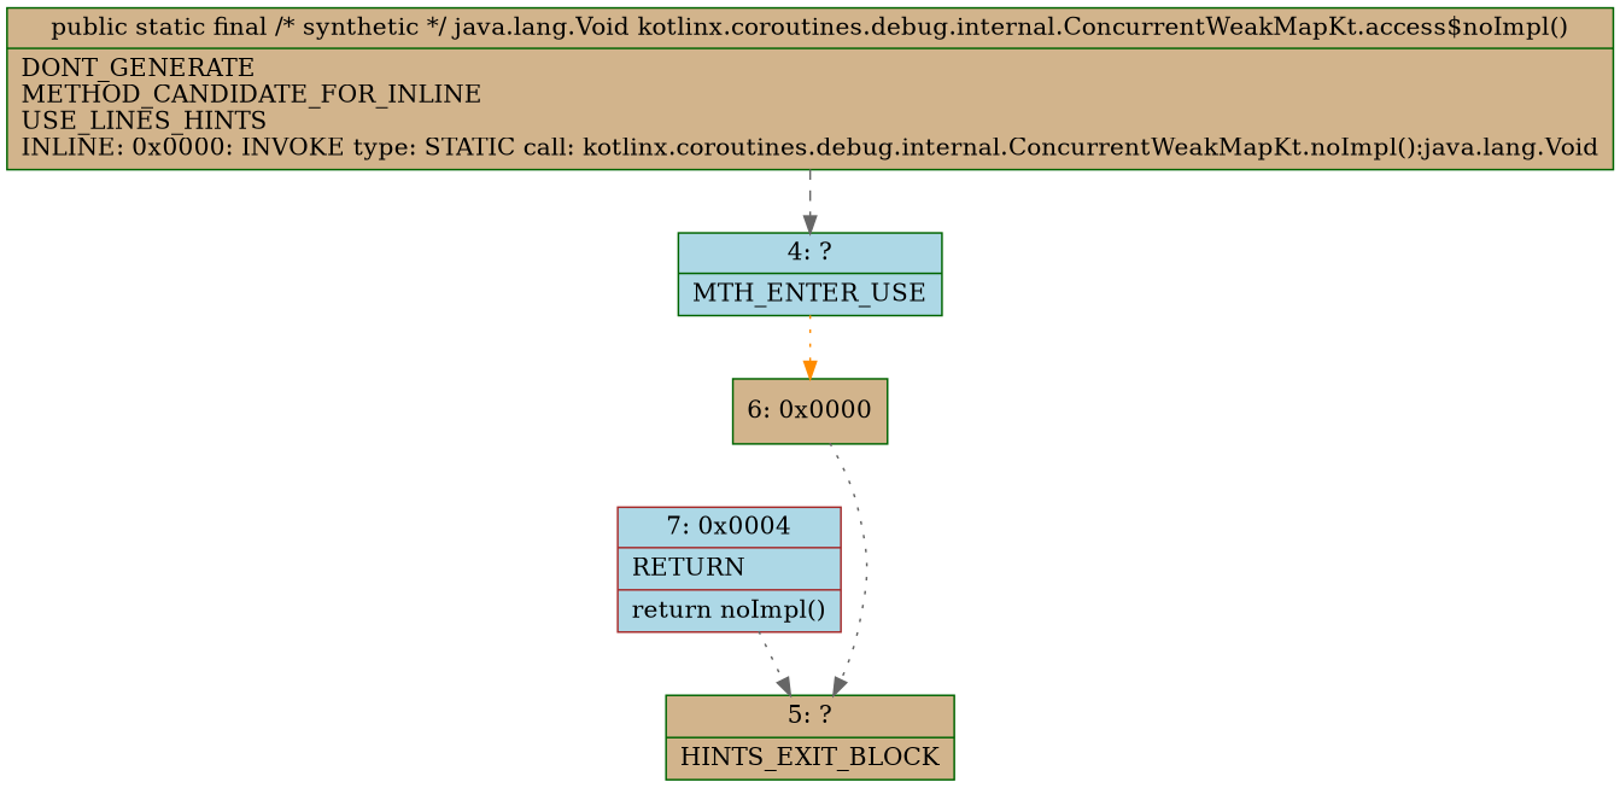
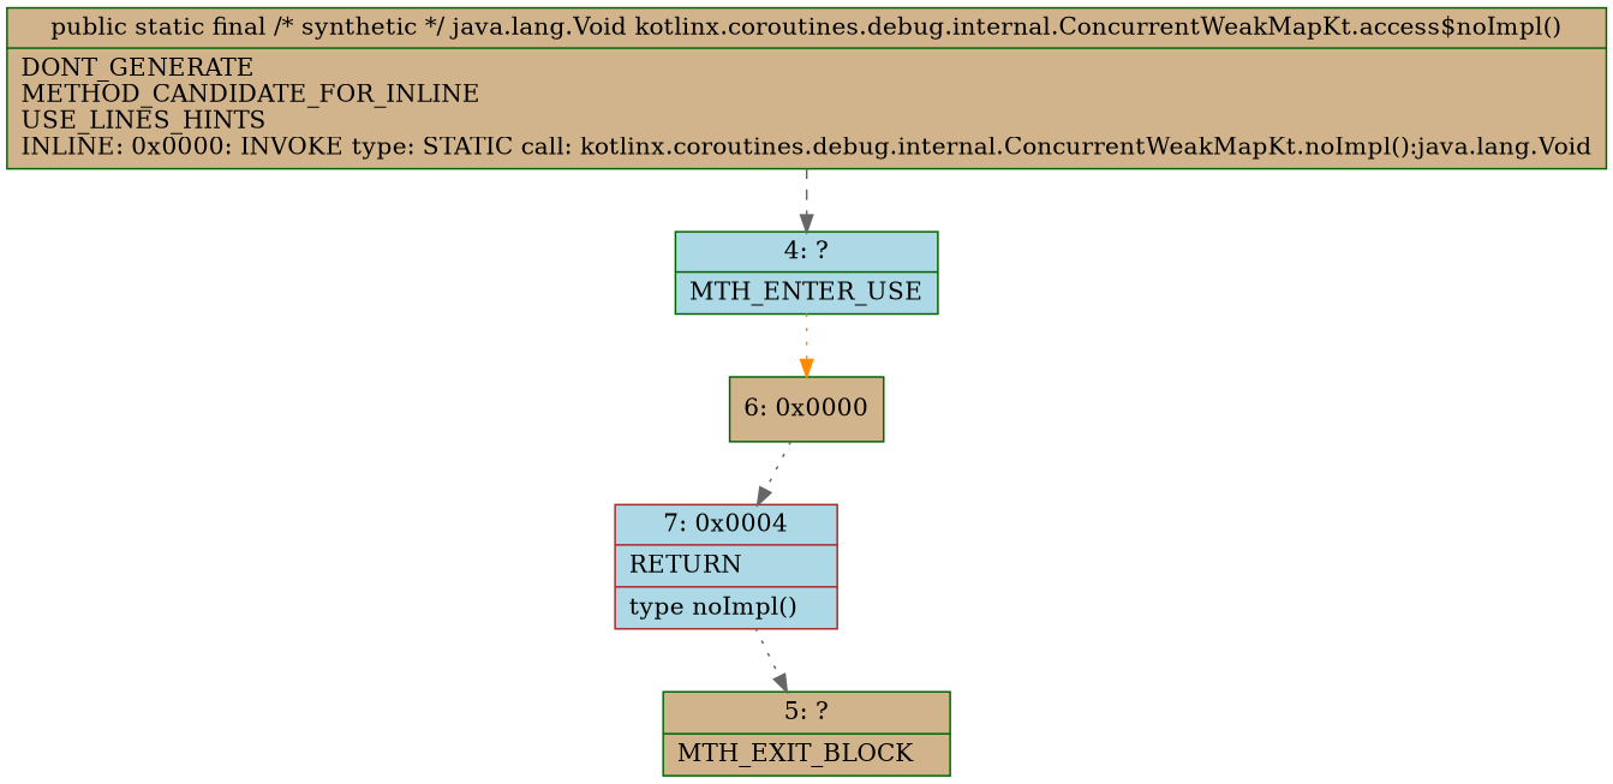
  digraph {
    node [color=darkgreen fillcolor=tan shape=record style=filled]
    edge [color=gray40 style=dotted]
    n1 [fillcolor=lightblue label="{4\:\ ?|MTH_ENTER_USE\l}"]
    n2 [label="{6\:\ 0x0000}"]
-   n3 [color=brown fillcolor=lightblue label="{7\:\ 0x0004|RETURN\l|return noImpl()\l}"]
-   n4 [label="{5\:\ ?|HINTS_EXIT_BLOCK\l}"]
+   n3 [color=brown fillcolor=lightblue label="{7\:\ 0x0004|RETURN\l|type noImpl()\l}"]
+   n4 [label="{5\:\ ?|MTH_EXIT_BLOCK\l}"]
    n5 [label="{public static final \/* synthetic *\/ java.lang.Void kotlinx.coroutines.debug.internal.ConcurrentWeakMapKt.access$noImpl()  | DONT_GENERATE\lMETHOD_CANDIDATE_FOR_INLINE\lUSE_LINES_HINTS\lINLINE: 0x0000: INVOKE   type: STATIC call: kotlinx.coroutines.debug.internal.ConcurrentWeakMapKt.noImpl():java.lang.Void\l}"]
    n1 -> n2 [color=darkorange]
-   n2 -> n4
+   n2 -> n3
    n3 -> n4
    n5 -> n1 [style=dashed]
  }
